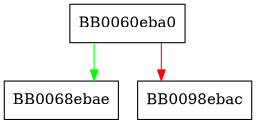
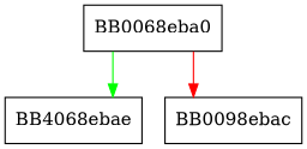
  digraph {
    splines=ortho
    node [shape=box]
-   BB0068eba0 [label=BB0060eba0]
-   BB0068ebae
+   BB0068eba0
+   BB0068ebae [label=BB4068ebae]
    n3 [label=BB0098ebac]
    BB0068eba0 -> BB0068ebae [color=green]
    BB0068eba0 -> n3 [color=red]
  }
